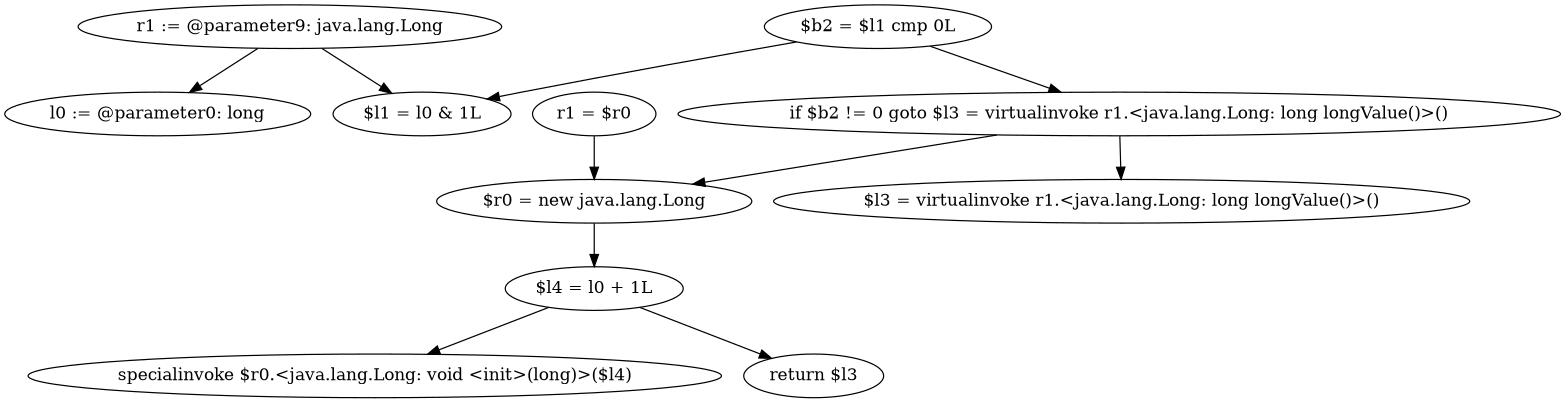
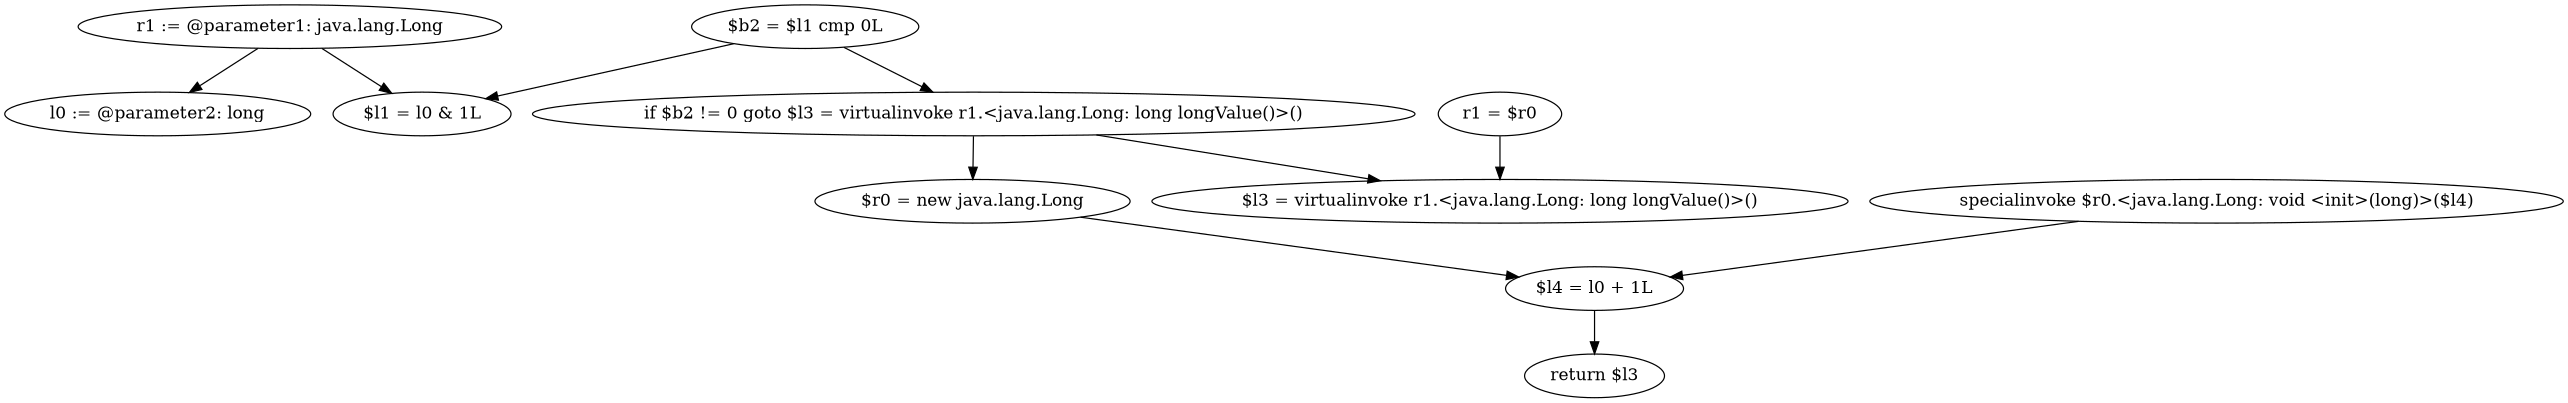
  digraph {
-   "r1 := @parameter1: java.lang.Long" [label="r1 := @parameter9: java.lang.Long"]
-   "l0 := @parameter0: long"
+   "r1 := @parameter1: java.lang.Long"
+   "l0 := @parameter0: long" [label="l0 := @parameter2: long"]
    "$l1 = l0 & 1L"
    "$b2 = $l1 cmp 0L"
    "if $b2 != 0 goto $l3 = virtualinvoke r1.<java.lang.Long: long longValue()>()"
    "$r0 = new java.lang.Long"
    "$l3 = virtualinvoke r1.<java.lang.Long: long longValue()>()"
    "$l4 = l0 + 1L"
    "specialinvoke $r0.<java.lang.Long: void <init>(long)>($l4)"
    "return $l3"
    "r1 = $r0"
    "r1 := @parameter1: java.lang.Long" -> "l0 := @parameter0: long"
    "r1 := @parameter1: java.lang.Long" -> "$l1 = l0 & 1L"
    "$b2 = $l1 cmp 0L" -> "$l1 = l0 & 1L"
    "$b2 = $l1 cmp 0L" -> "if $b2 != 0 goto $l3 = virtualinvoke r1.<java.lang.Long: long longValue()>()"
    "if $b2 != 0 goto $l3 = virtualinvoke r1.<java.lang.Long: long longValue()>()" -> "$r0 = new java.lang.Long"
    "if $b2 != 0 goto $l3 = virtualinvoke r1.<java.lang.Long: long longValue()>()" -> "$l3 = virtualinvoke r1.<java.lang.Long: long longValue()>()"
    "$r0 = new java.lang.Long" -> "$l4 = l0 + 1L"
-   "$l4 = l0 + 1L" -> "specialinvoke $r0.<java.lang.Long: void <init>(long)>($l4)"
+   "specialinvoke $r0.<java.lang.Long: void <init>(long)>($l4)" -> "$l4 = l0 + 1L"
    "$l4 = l0 + 1L" -> "return $l3"
-   "r1 = $r0" -> "$r0 = new java.lang.Long"
+   "r1 = $r0" -> "$l3 = virtualinvoke r1.<java.lang.Long: long longValue()>()"
  }
